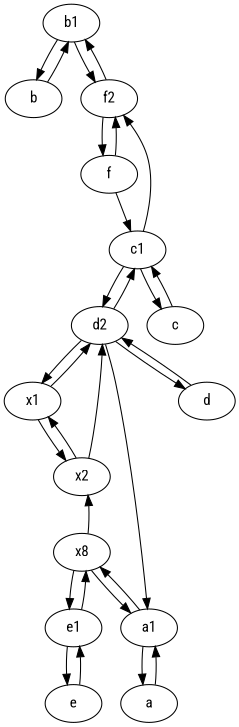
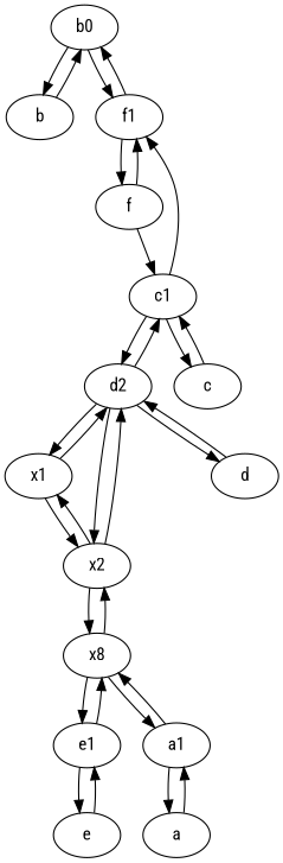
  digraph {
    fontname="Roboto Condensed"
    node [fontname="Roboto Condensed"]
    edge [fontname="Roboto Condensed"]
-   b1
+   b1 [label=b0]
    b
-   f1 [label=f2]
+   f1
    x1
    x2
    n6 [label=d2]
    f
    n8 [label=x8]
    e1
    a1
    e
    a
    d
    c1
    c
    b1 -> b
    b1 -> f1
    b -> b1
    f1 -> b1
    f1 -> f
    x1 -> x2
    x1 -> n6
    x2 -> x1
    x2 -> n6
+   x2 -> n8
    n6 -> x1
-   n6 -> a1
+   n6 -> x2
    n6 -> d
    n6 -> c1
    f -> f1
    f -> c1
    n8 -> x2
    n8 -> e1
    n8 -> a1
    e1 -> n8
    e1 -> e
    a1 -> n8
    a1 -> a
    e -> e1
    a -> a1
    d -> n6
    c1 -> f1
    c1 -> n6
    c1 -> c
    c -> c1
  }
